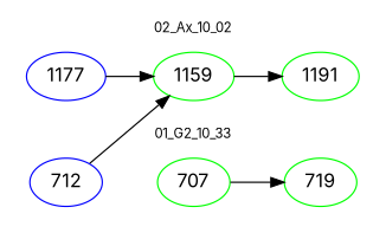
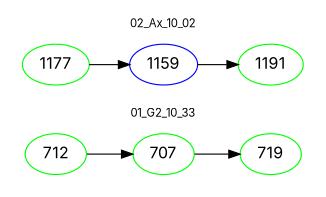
  digraph {
    fontname=Inter
    rankdir=LR
    node [color=green fontname=Inter]
    edge [color=black fontname=Inter]
-   n1 [color=blue label=1177]
-   n2 [label=1159]
+   n1 [label=1177]
+   n2 [color=blue label=1159]
    n3 [label=1191]
-   n4 [color=blue label=712]
+   n4 [label=712]
    n5 [label=707]
    n6 [label=719]
    subgraph cluster_1 {
      color=white
      fontsize=10
      label="02_Ax_10_02"
      n1
      n2
      n3
    }
    subgraph cluster_2 {
      color=white
      fontsize=10
      label="01_G2_10_33"
      n4
      n5
      n6
    }
    n1 -> n2
    n2 -> n3
-   n4 -> n2
+   n4 -> n5
    n5 -> n6
  }
